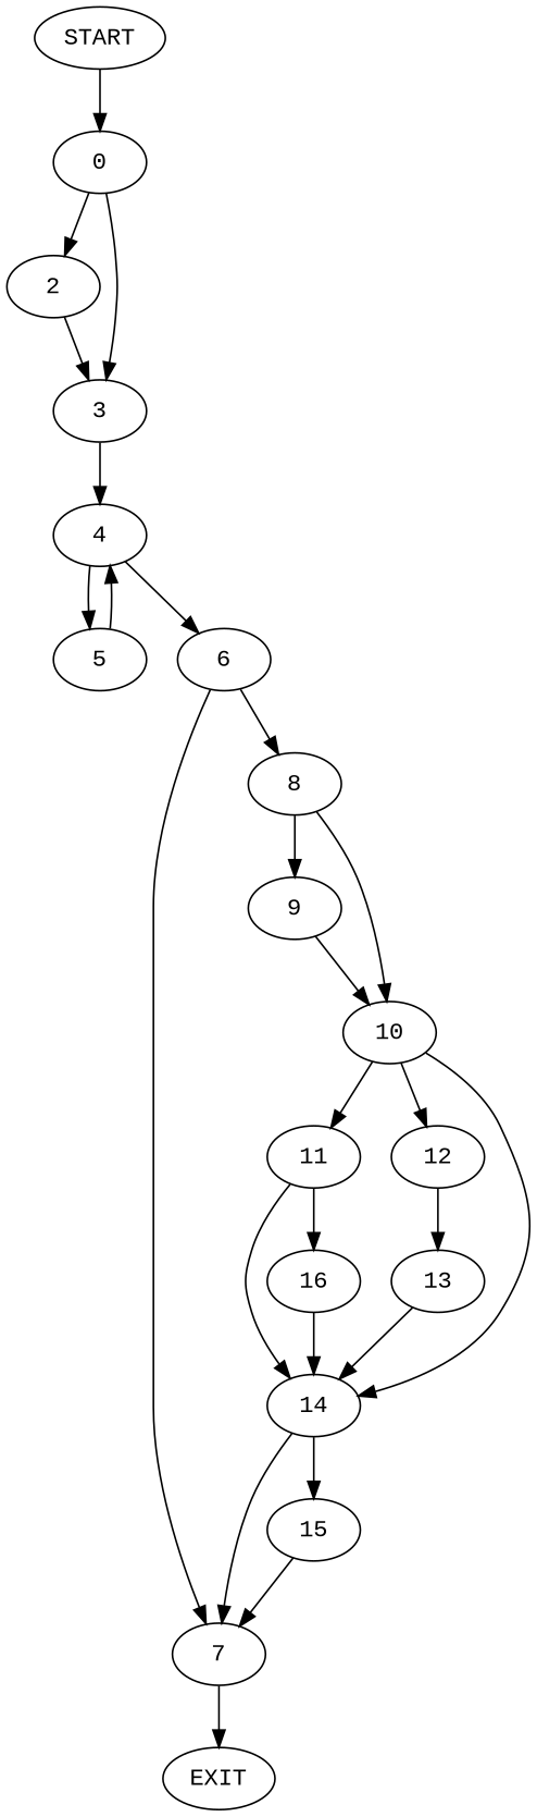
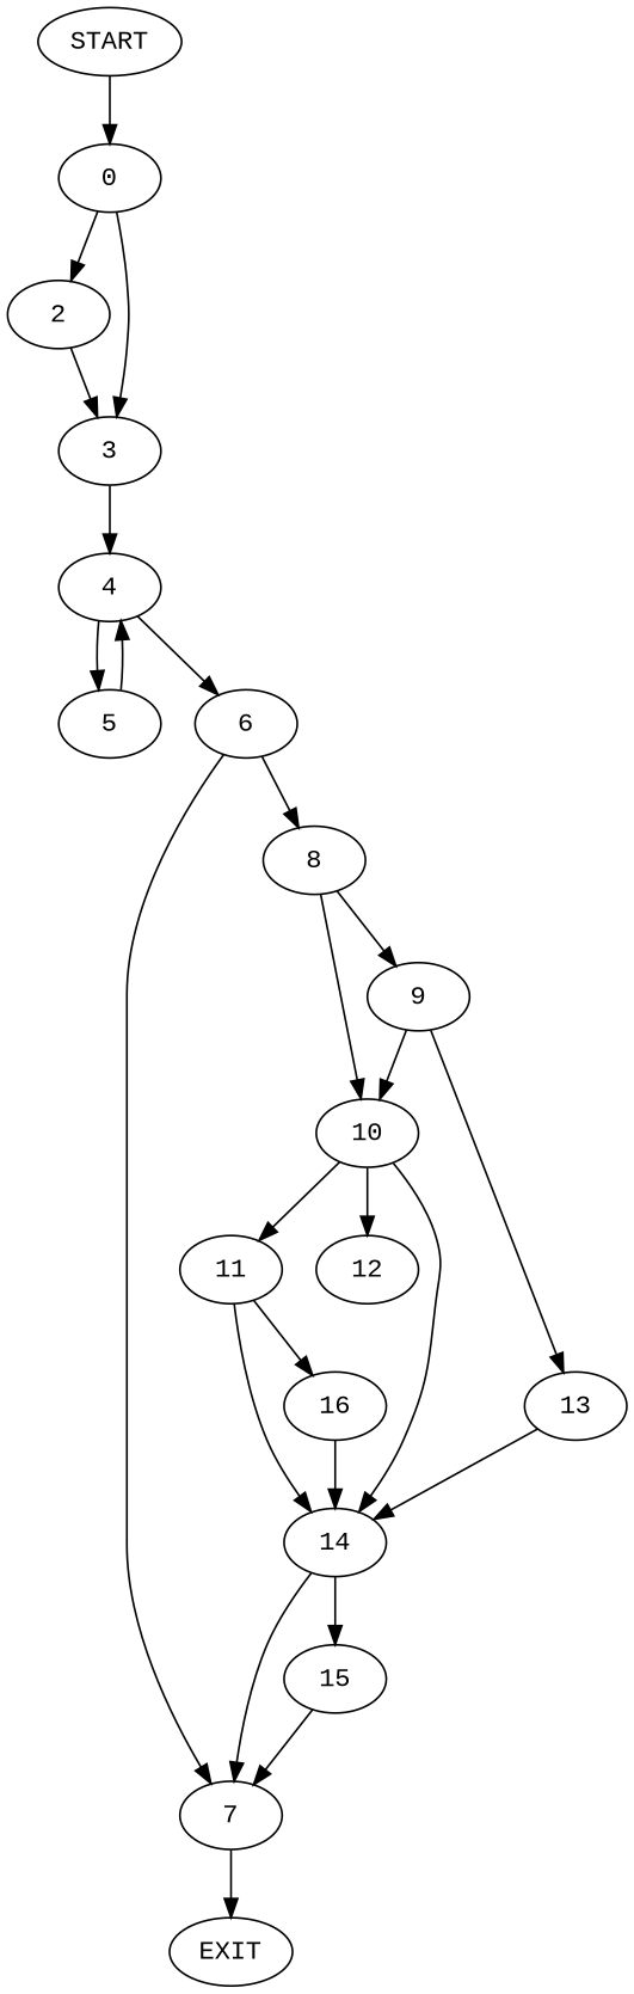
  digraph {
    fontname="Liberation Mono"
    node [fontname="Liberation Mono"]
    edge [fontname="Liberation Mono"]
    n1 [label=START]
    n2 [label=0]
    2
    3
    n5 [label=EXIT]
    4
    5
    6
    7
    8
    9
    10
    13
    11
    12
    14
    16
    15
    n1 -> n2
    n2 -> 2
    n2 -> 3
    2 -> 3
    3 -> 4
    4 -> 5
    4 -> 6
    5 -> 4
    6 -> 7
    6 -> 8
    7 -> n5
    8 -> 9
    8 -> 10
    9 -> 10
-   12 -> 13
+   9 -> 13
    10 -> 11
    10 -> 12
    10 -> 14
    13 -> 14
    11 -> 14
    11 -> 16
    14 -> 7
    14 -> 15
    16 -> 14
    15 -> 7
  }
